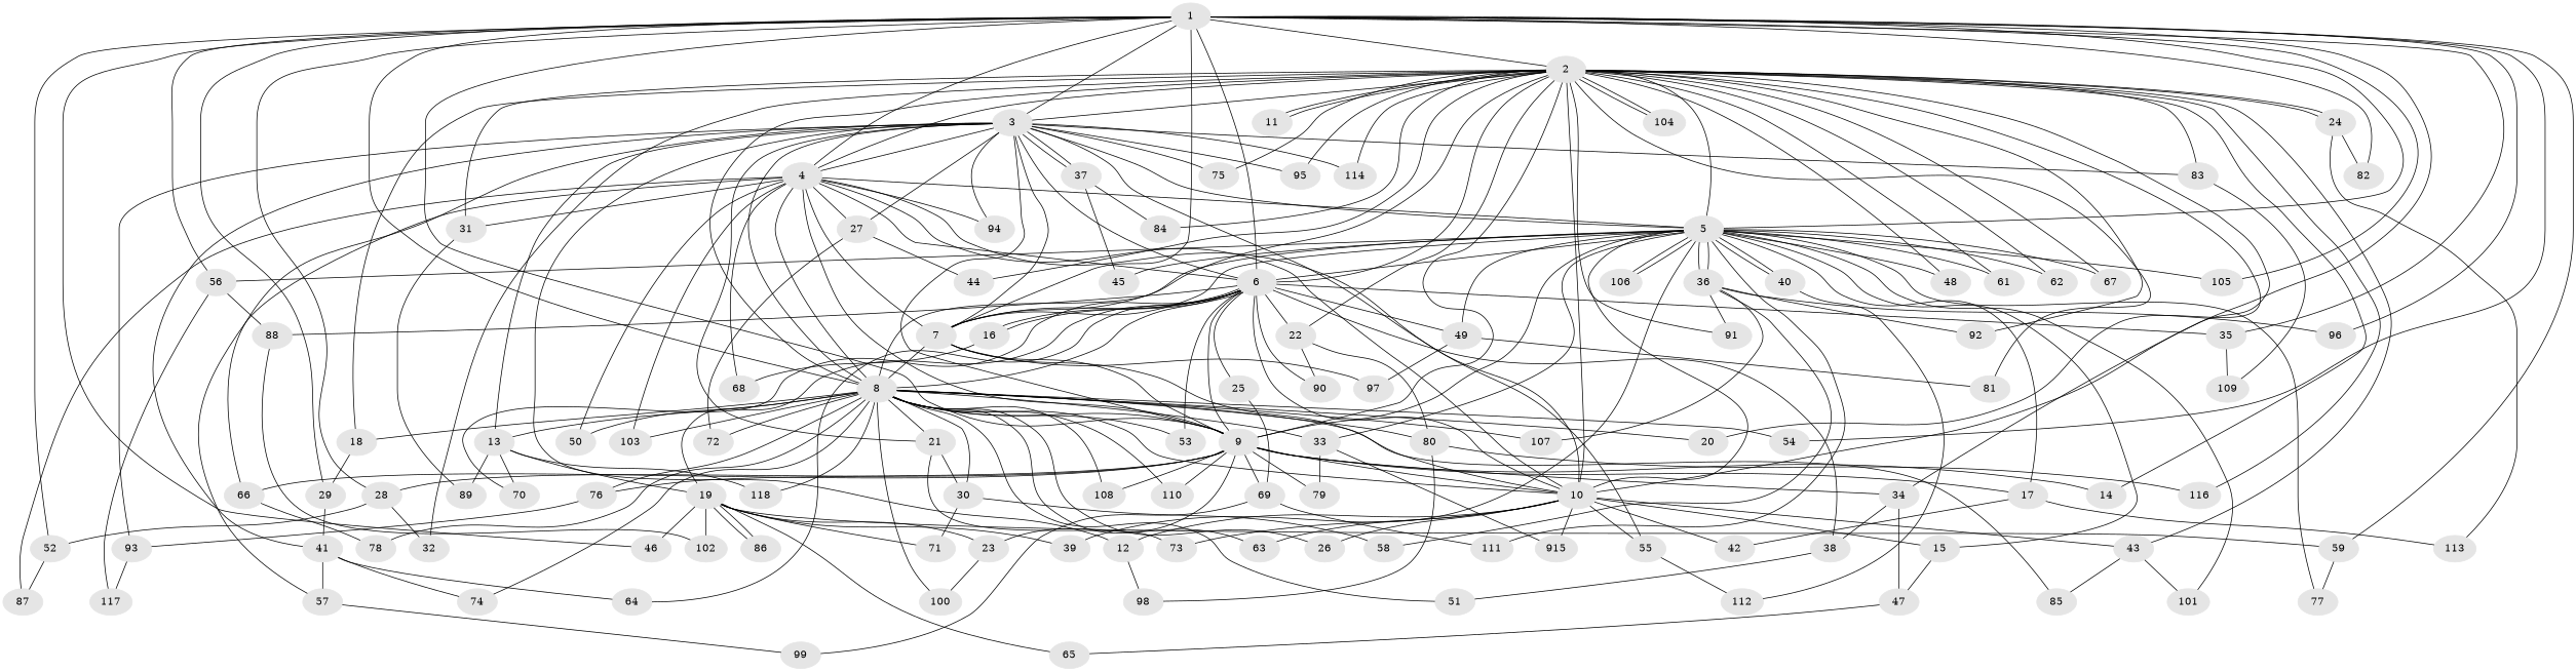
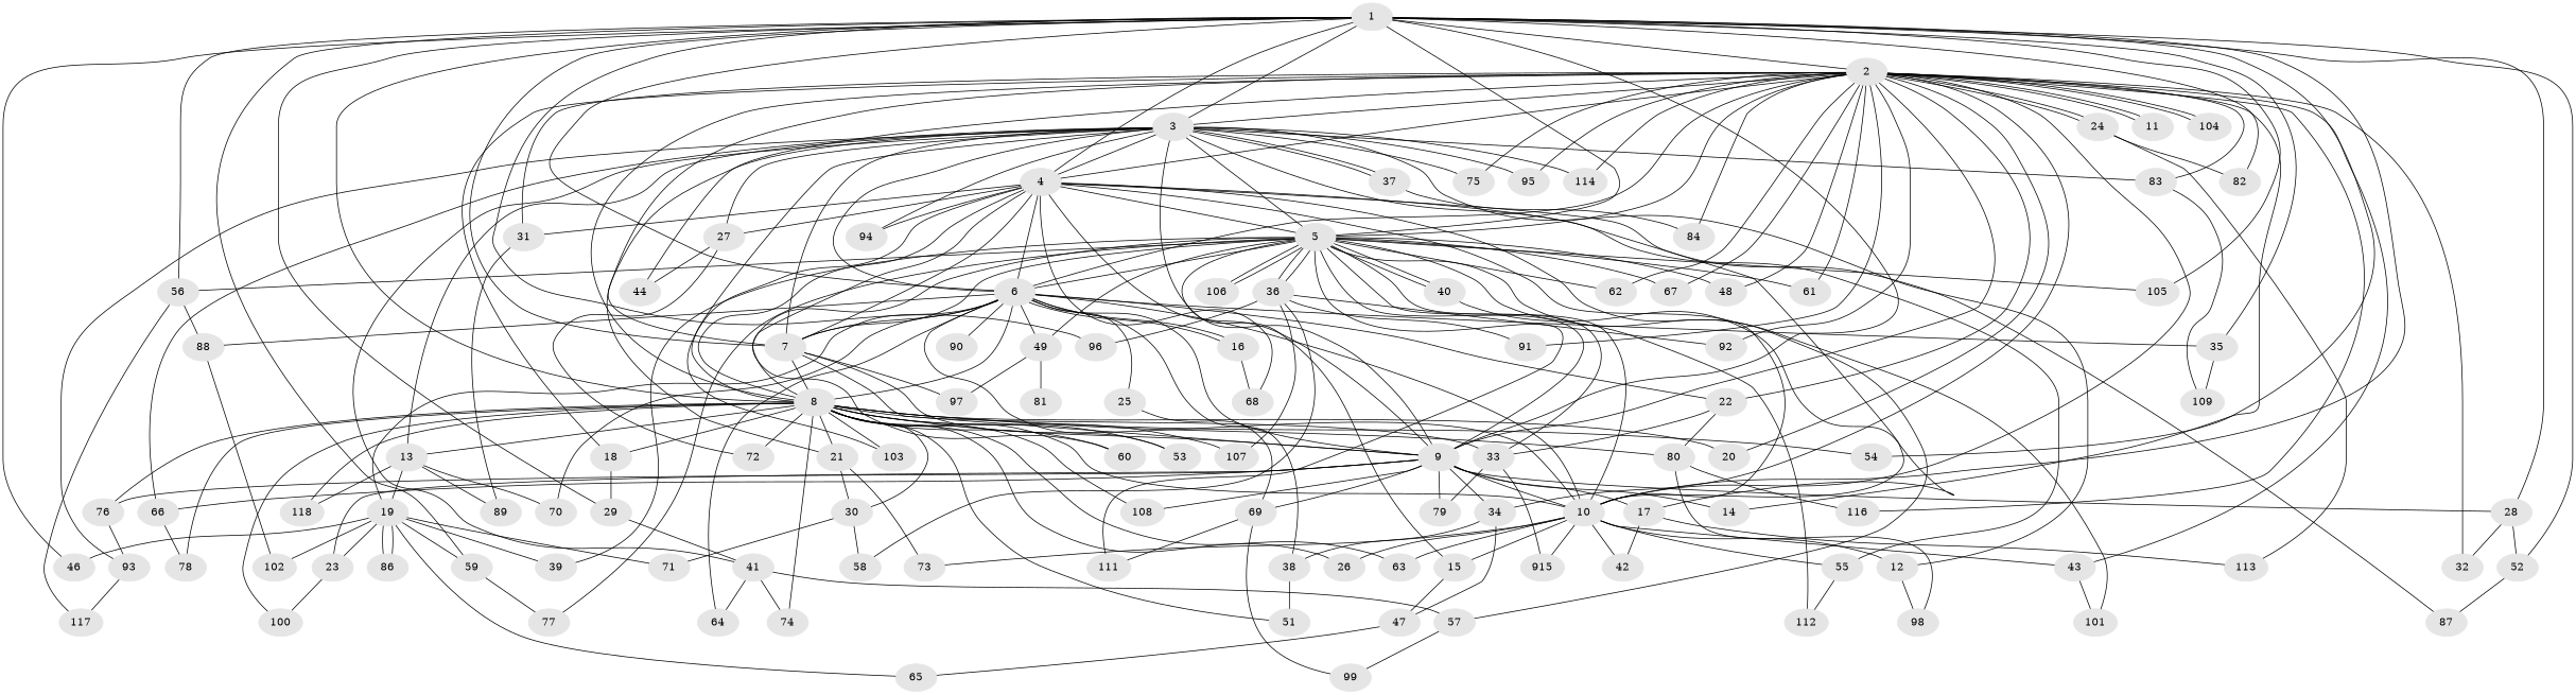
  graph {
    node [color=gray90 style=filled]
    1
    2
    3
    4
    5
    6
    7
    8
    9
    10
    28
    29
    35
    46
    52
    54
    56
    59
    82
    96
    105
    11
    14
    18
    20
    22
    24
    31
    32
    34
    43
    44
    48
    61
    62
    67
    75
    81
    83
    84
    91
    92
    95
    104
    114
    116
    12
    13
    21
    27
    37
    41
    66
    93
    94
-   50
+   50 [label=60]
    55
    57
    68
    87
    103
    15
    17
    33
    36
    39
    40
-   45
    49
    77
    101
    106
    111
    25
    16
    19
    38
    53
    64
    70
    88
    90
    97
    26
    30
    51
    63
    72
    74
    76
    78
    80
-   85
    100
    107
    108
-   110
    118
    23
    69
    79
    42
    73
    n104 [label=915]
    109
    117
    113
    89
    47
    98
    112
    99
    58
    65
    71
    86
    102
    1 -- 2
    1 -- 3
    1 -- 4
    1 -- 5
    1 -- 6
    1 -- 7
    1 -- 8
    1 -- 9
    1 -- 10
    1 -- 28
    1 -- 29
    1 -- 35
    1 -- 46
    1 -- 52
    1 -- 54
    1 -- 56
    1 -- 59
    1 -- 82
    1 -- 96
    1 -- 105
    2 -- 3
    2 -- 4
    2 -- 5
    2 -- 6
    2 -- 7
    2 -- 8
    2 -- 9
    2 -- 10
    2 -- 11
    2 -- 11
    2 -- 14
    2 -- 18
    2 -- 20
    2 -- 22
    2 -- 24
    2 -- 24
    2 -- 31
    2 -- 32
    2 -- 34
    2 -- 43
    2 -- 44
    2 -- 48
    2 -- 61
    2 -- 62
    2 -- 67
    2 -- 75
-   2 -- 81
    2 -- 83
    2 -- 84
    2 -- 91
    2 -- 92
    2 -- 95
    2 -- 104
    2 -- 104
    2 -- 114
    2 -- 116
    3 -- 4
    3 -- 5
    3 -- 6
    3 -- 7
    3 -- 8
    3 -- 9
    3 -- 10
    3 -- 75
    3 -- 83
    3 -- 95
    3 -- 114
    3 -- 12
    3 -- 13
    3 -- 21
    3 -- 27
    3 -- 37
    3 -- 37
    3 -- 41
    3 -- 66
    3 -- 93
    3 -- 94
    4 -- 5
    4 -- 6
    4 -- 7
    4 -- 8
    4 -- 9
    4 -- 10
    4 -- 31
    4 -- 27
    4 -- 94
    4 -- 50
    4 -- 55
    4 -- 57
    4 -- 68
    4 -- 87
    4 -- 103
    5 -- 6
    5 -- 7
    5 -- 8
    5 -- 9
    5 -- 10
    5 -- 56
    5 -- 105
    5 -- 48
    5 -- 61
    5 -- 62
    5 -- 67
    5 -- 15
    5 -- 17
    5 -- 33
    5 -- 36
    5 -- 36
    5 -- 39
    5 -- 40
    5 -- 40
-   5 -- 45
    5 -- 49
    5 -- 77
    5 -- 101
    5 -- 106
    5 -- 106
    5 -- 111
    6 -- 7
    6 -- 8
    6 -- 9
    6 -- 10
    6 -- 35
    6 -- 22
    6 -- 49
    6 -- 25
    6 -- 16
    6 -- 16
    6 -- 19
    6 -- 38
    6 -- 53
    6 -- 64
    6 -- 70
    6 -- 88
    6 -- 90
    7 -- 8
    7 -- 9
    7 -- 10
    7 -- 97
    8 -- 9
    8 -- 10
    8 -- 54
    8 -- 18
    8 -- 20
    8 -- 13
    8 -- 21
    8 -- 50
    8 -- 103
    8 -- 33
    8 -- 53
    8 -- 26
    8 -- 30
    8 -- 51
    8 -- 63
    8 -- 72
    8 -- 74
    8 -- 76
    8 -- 78
    8 -- 80
-   8 -- 85
    8 -- 100
    8 -- 107
    8 -- 108
-   8 -- 110
    8 -- 118
    9 -- 10
    9 -- 28
    9 -- 14
    9 -- 34
    9 -- 66
    9 -- 17
    9 -- 76
    9 -- 108
-   9 -- 110
    9 -- 23
    9 -- 69
    9 -- 79
    10 -- 43
    10 -- 12
    10 -- 55
    10 -- 15
    10 -- 26
    10 -- 63
    10 -- 42
    10 -- 73
    10 -- n104
    28 -- 52
    28 -- 32
    29 -- 41
    35 -- 109
    52 -- 87
    56 -- 88
    56 -- 117
    59 -- 77
    18 -- 29
-   22 -- 90
+   22 -- 33
    22 -- 80
    24 -- 82
    24 -- 113
    31 -- 89
    34 -- 38
    34 -- 47
    43 -- 101
-   43 -- 85
    83 -- 109
    12 -- 98
    13 -- 19
    13 -- 70
    13 -- 118
    13 -- 89
    21 -- 30
    21 -- 73
    27 -- 44
    27 -- 72
    37 -- 84
-   37 -- 45
    41 -- 57
    41 -- 64
    41 -- 74
    66 -- 78
    93 -- 117
    55 -- 112
    57 -- 99
    15 -- 47
    17 -- 42
    17 -- 113
    33 -- 79
    33 -- n104
    36 -- 96
    36 -- 91
    36 -- 92
    36 -- 107
    36 -- 58
    40 -- 112
    49 -- 81
    49 -- 97
    25 -- 69
    16 -- 68
    19 -- 46
    19 -- 59
    19 -- 39
    19 -- 23
    19 -- 65
    19 -- 71
    19 -- 86
    19 -- 86
    19 -- 102
    38 -- 51
    88 -- 102
    30 -- 58
    30 -- 71
    76 -- 93
    80 -- 116
    80 -- 98
    23 -- 100
    69 -- 111
    69 -- 99
    47 -- 65
  }
